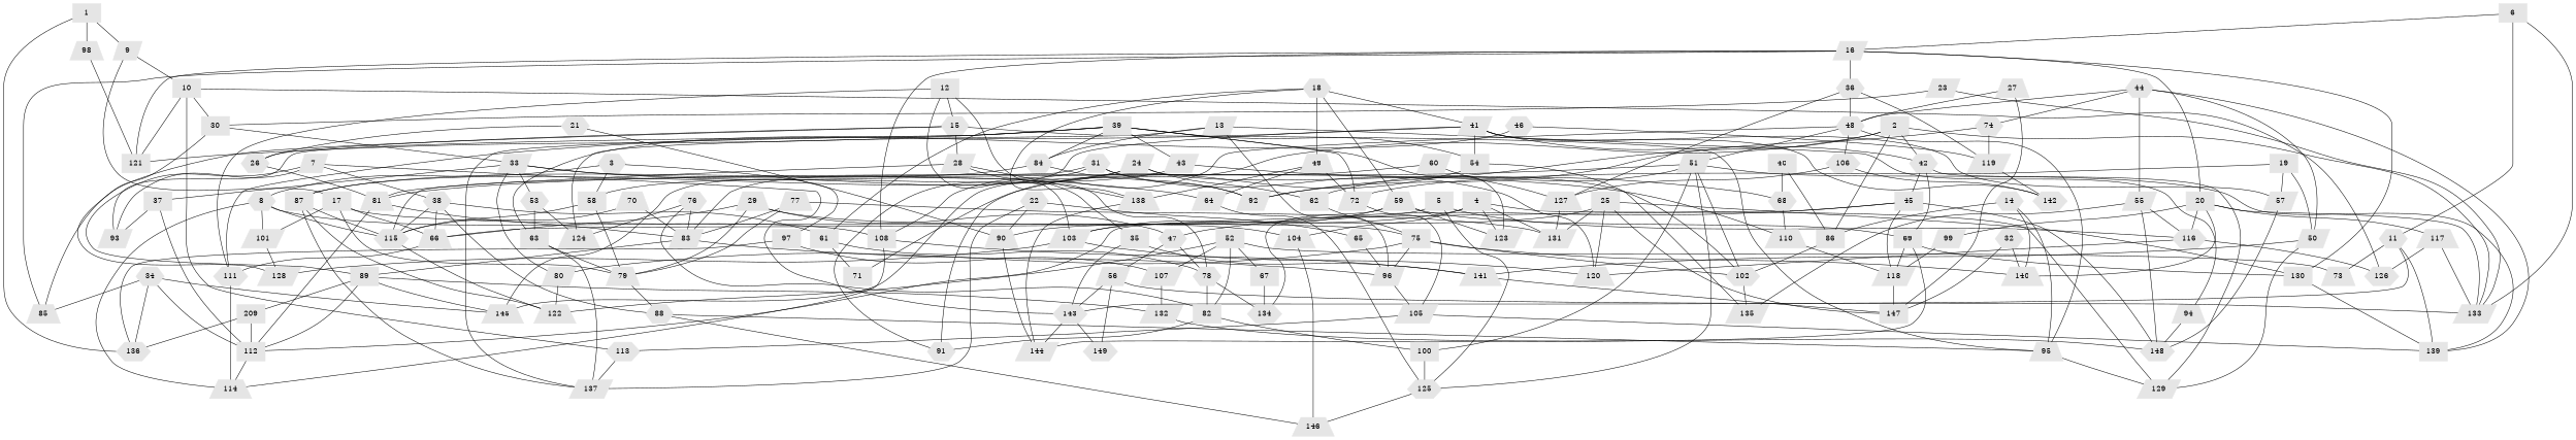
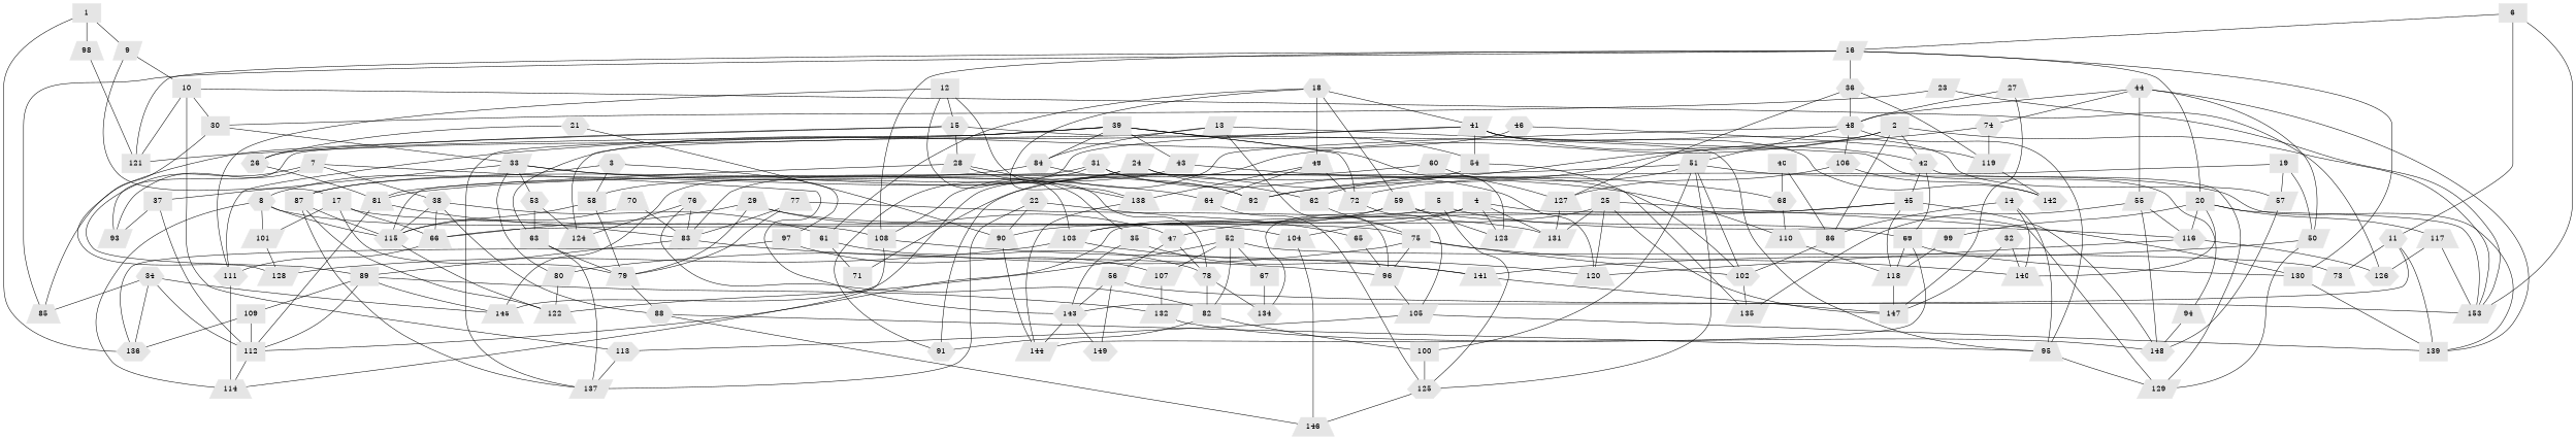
  graph {
    node [color=gray90 shape=hexagon style=filled]
    1 [shape=box]
    9 [shape=parallelogram]
    98 [shape=trapezium]
    136
    10 [shape=box]
    17 [shape=box]
    121 [shape=box]
    2 [shape=box]
    42
    86 [shape=box]
    92 [shape=parallelogram]
-   133 [shape=parallelogram]
+   133 [shape=parallelogram label=153]
    145 [shape=trapezium]
    129 [shape=parallelogram]
    45 [shape=box]
    69 [shape=box]
    102
    3
    8
    58 [shape=box]
    97 [shape=box]
    101 [shape=parallelogram]
    108 [shape=box]
    114 [shape=trapezium]
    115
    79 [shape=trapezium]
    107 [shape=parallelogram]
    4 [shape=box]
    90 [shape=trapezium]
    104 [shape=trapezium]
    123 [shape=parallelogram]
    131 [shape=parallelogram]
    144 [shape=parallelogram]
    146 [shape=trapezium]
    5 [shape=box]
    66 [shape=trapezium]
    116
    125
    111
    126
    120 [shape=trapezium]
    6 [shape=box]
    11
    16 [shape=parallelogram]
    143
    73 [shape=trapezium]
    139 [shape=box]
    85 [shape=trapezium]
    20 [shape=box]
    36
    130 [shape=box]
    7 [shape=parallelogram]
    38
    89 [shape=box]
    93 [shape=parallelogram]
    61 [shape=box]
    88
    112 [shape=box]
-   109 [shape=box label=209]
+   109 [shape=box]
    132 [shape=parallelogram]
    149
    128 [shape=parallelogram]
    141 [shape=trapezium]
    122 [shape=trapezium]
    30 [shape=box]
    113
    75 [shape=box]
    33 [shape=parallelogram]
    137 [shape=parallelogram]
    12 [shape=box]
    15
    78
    103 [shape=parallelogram]
    95 [shape=trapezium]
    26
    28 [shape=parallelogram]
    82 [shape=box]
    134
    13 [shape=parallelogram]
    84
    94 [shape=trapezium]
    96 [shape=parallelogram]
    124 [shape=trapezium]
    23 [shape=parallelogram]
    87 [shape=box]
    148
    105 [shape=parallelogram]
    14
    140 [shape=trapezium]
    81 [shape=trapezium]
    138 [shape=trapezium]
    35 [shape=box]
    99 [shape=parallelogram]
    117 [shape=trapezium]
    48
    119 [shape=parallelogram]
    127 [shape=trapezium]
    80 [shape=parallelogram]
    41 [shape=parallelogram]
    18
    49 [shape=trapezium]
    59 [shape=trapezium]
    57 [shape=parallelogram]
    54 [shape=box]
    142
    72 [shape=parallelogram]
    64 [shape=parallelogram]
    71 [shape=box]
    19 [shape=box]
    50 [shape=parallelogram]
    110 [shape=trapezium]
    118 [shape=parallelogram]
    21
    22
    65
    24 [shape=parallelogram]
    62 [shape=box]
    91
    135 [shape=parallelogram]
    25 [shape=box]
    147 [shape=box]
    83 [shape=parallelogram]
    27 [shape=trapezium]
    51 [shape=parallelogram]
    106
    29 [shape=trapezium]
    47
    56 [shape=parallelogram]
    37 [shape=box]
    53
    31
    32
    63 [shape=box]
    34
    39 [shape=box]
    43 [shape=parallelogram]
    68
    40 [shape=box]
    44
    55 [shape=parallelogram]
    74
    46
    100 [shape=box]
    52 [shape=box]
    67 [shape=box]
    60 [shape=parallelogram]
    70 [shape=trapezium]
    76
    77 [shape=trapezium]
    1 -- 9
    1 -- 98
    1 -- 136
    9 -- 10
    9 -- 17
    98 -- 121
    10 -- 121
    10 -- 126
    10 -- 30
    10 -- 113
    17 -- 101
    17 -- 79
    17 -- 66
    17 -- 75
    2 -- 42
    2 -- 86
    2 -- 92
    2 -- 133
    2 -- 145
    42 -- 129
    42 -- 45
    42 -- 69
    86 -- 102
    45 -- 112
    45 -- 148
    45 -- 118
    45 -- 47
    69 -- 144
    69 -- 130
    69 -- 118
    102 -- 135
    3 -- 8
    3 -- 58
    3 -- 97
    8 -- 101
    8 -- 108
    8 -- 114
    8 -- 115
    58 -- 115
    58 -- 79
    97 -- 136
    97 -- 107
    101 -- 128
    108 -- 114
    108 -- 141
    115 -- 122
    79 -- 88
    107 -- 132
    4 -- 129
    4 -- 90
    4 -- 104
    4 -- 123
    4 -- 131
    90 -- 144
    104 -- 146
    5 -- 66
    5 -- 116
    5 -- 125
    66 -- 111
    116 -- 126
    116 -- 120
    125 -- 146
    111 -- 114
    6 -- 133
    6 -- 11
    6 -- 16
    11 -- 143
    11 -- 73
    11 -- 139
    16 -- 121
    16 -- 108
    16 -- 85
    16 -- 20
    16 -- 36
    16 -- 130
    143 -- 144
    143 -- 149
    20 -- 133
    20 -- 116
    20 -- 140
    20 -- 99
    20 -- 117
    36 -- 48
    36 -- 119
    36 -- 127
    130 -- 139
    7 -- 143
    7 -- 38
    7 -- 89
    7 -- 93
    38 -- 115
    38 -- 66
    38 -- 61
    38 -- 88
    89 -- 145
    89 -- 112
    89 -- 109
    89 -- 132
    61 -- 78
    61 -- 71
    88 -- 146
    88 -- 95
    112 -- 114
    109 -- 136
    109 -- 112
    132 -- 148
    141 -- 147
    30 -- 128
    30 -- 33
    113 -- 137
    75 -- 102
    75 -- 96
    75 -- 140
    75 -- 80
    33 -- 80
    33 -- 64
    33 -- 110
    33 -- 37
    33 -- 53
    12 -- 111
    12 -- 15
    12 -- 78
    12 -- 103
    15 -- 85
    15 -- 95
    15 -- 26
    15 -- 28
    78 -- 82
    78 -- 134
    103 -- 120
    103 -- 128
    95 -- 129
    26 -- 81
    28 -- 81
    28 -- 138
    28 -- 35
    82 -- 91
    82 -- 100
    13 -- 84
    13 -- 94
    13 -- 96
    13 -- 124
    84 -- 92
    84 -- 87
    94 -- 148
    96 -- 105
    23 -- 133
    23 -- 30
    87 -- 115
    87 -- 122
    87 -- 137
    105 -- 139
    105 -- 113
    14 -- 86
    14 -- 95
    14 -- 140
    81 -- 112
    81 -- 83
    138 -- 144
    35 -- 143
    35 -- 141
    99 -- 118
    117 -- 133
    117 -- 126
    48 -- 108
    48 -- 95
    48 -- 51
    48 -- 106
    119 -- 142
    127 -- 131
    80 -- 122
    41 -- 42
    41 -- 145
    41 -- 111
    41 -- 57
    41 -- 54
    41 -- 142
    18 -- 61
    18 -- 138
    18 -- 41
    18 -- 49
    18 -- 59
    49 -- 138
    49 -- 72
    49 -- 64
    59 -- 69
    59 -- 123
    59 -- 103
    59 -- 134
    57 -- 148
    54 -- 71
    54 -- 135
    72 -- 105
    64 -- 125
    19 -- 57
    19 -- 72
    19 -- 50
    50 -- 129
    50 -- 141
    110 -- 118
    118 -- 147
    21 -- 90
    21 -- 26
    22 -- 90
    22 -- 137
    22 -- 65
    65 -- 96
    24 -- 102
    24 -- 87
    24 -- 62
    24 -- 91
    62 -- 75
    25 -- 131
    25 -- 120
    25 -- 130
    25 -- 103
    25 -- 147
    83 -- 89
    83 -- 96
    27 -- 48
    27 -- 147
    51 -- 102
    51 -- 125
    51 -- 139
    51 -- 81
    51 -- 62
    51 -- 100
    106 -- 127
    106 -- 142
    29 -- 79
    29 -- 104
    29 -- 66
    29 -- 47
    47 -- 78
    47 -- 56
    56 -- 133
    56 -- 143
    56 -- 149
    37 -- 93
    37 -- 112
    53 -- 124
    53 -- 63
    31 -- 92
    31 -- 115
    31 -- 120
    31 -- 83
    32 -- 140
    32 -- 147
    63 -- 79
    63 -- 137
    34 -- 136
    34 -- 145
    34 -- 85
    34 -- 112
    39 -- 121
    39 -- 123
    39 -- 93
    39 -- 137
    39 -- 84
    39 -- 54
    39 -- 72
    39 -- 43
    43 -- 58
    43 -- 68
    68 -- 110
    40 -- 86
    40 -- 68
    44 -- 139
    44 -- 48
    44 -- 50
    44 -- 55
    44 -- 74
    55 -- 116
    55 -- 148
    55 -- 135
    74 -- 92
    74 -- 119
    46 -- 119
    46 -- 63
    100 -- 125
    52 -- 107
    52 -- 73
    52 -- 122
    52 -- 82
    52 -- 67
    67 -- 134
    60 -- 127
    60 -- 91
    70 -- 115
    70 -- 83
    76 -- 82
    76 -- 124
    76 -- 83
    77 -- 79
    77 -- 131
    77 -- 83
  }
